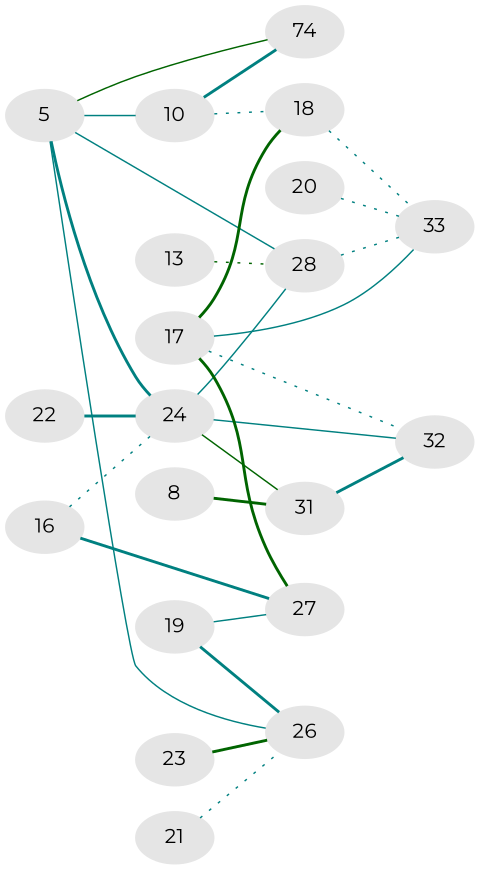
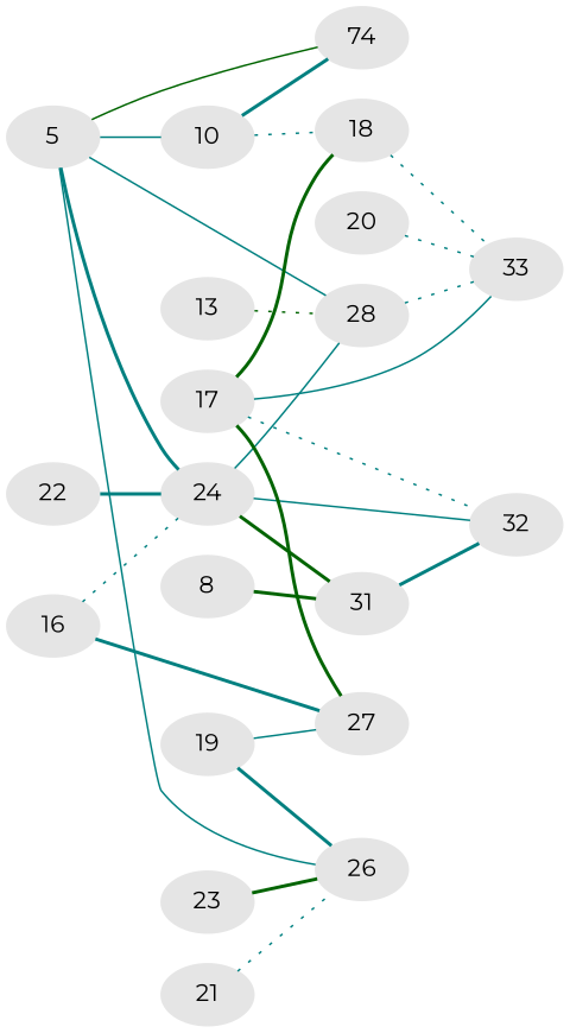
  graph {
    fontname=Montserrat
    rankdir=LR
    node [color=gray90 fontname=Montserrat style=filled]
    edge [color=teal fontname=Montserrat style=bold weight=1.0]
    5
    10
    n3 [label=74]
    24
    26
    28
    18
    31
    32
    33
    8
    13
    16
    27
    17
    19
    20
    21
    22
    23
    5 -- 10 [style=solid weight=3.0]
    5 -- n3 [color=darkgreen style=solid]
    5 -- 24
    5 -- 26 [style=solid]
    5 -- 28 [style=solid]
    10 -- n3
    10 -- 18 [style=dotted]
    24 -- 28 [style=solid]
-   24 -- 31 [color=darkgreen style=solid]
+   24 -- 31 [color=darkgreen]
    24 -- 32 [style=solid]
    28 -- 33 [style=dotted weight=2.0]
    18 -- 33 [style=dotted weight=2.0]
    31 -- 32
    8 -- 31 [color=darkgreen]
    13 -- 28 [color=darkgreen style=dotted]
    16 -- 24 [style=dotted]
    16 -- 27
    17 -- 18 [color=darkgreen]
    17 -- 32 [style=dotted]
    17 -- 33 [style=solid]
    17 -- 27 [color=darkgreen]
    19 -- 26
    19 -- 27 [style=solid weight=2.0]
    20 -- 33 [style=dotted]
    21 -- 26 [style=dotted]
    22 -- 24
    23 -- 26 [color=darkgreen]
  }
